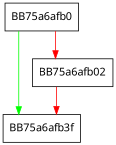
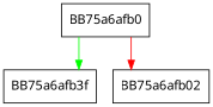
  digraph {
    fontname="Noto Sans"
    splines=ortho
    node [fontname="Noto Sans" shape=box]
    edge [color=red fontname="Noto Sans"]
    n1 [label=BB75a6afb0]
    BB75a6afb3f
    BB75a6afb02
    n1 -> BB75a6afb3f [color=green]
    n1 -> BB75a6afb02
-   BB75a6afb02 -> BB75a6afb3f
  }
